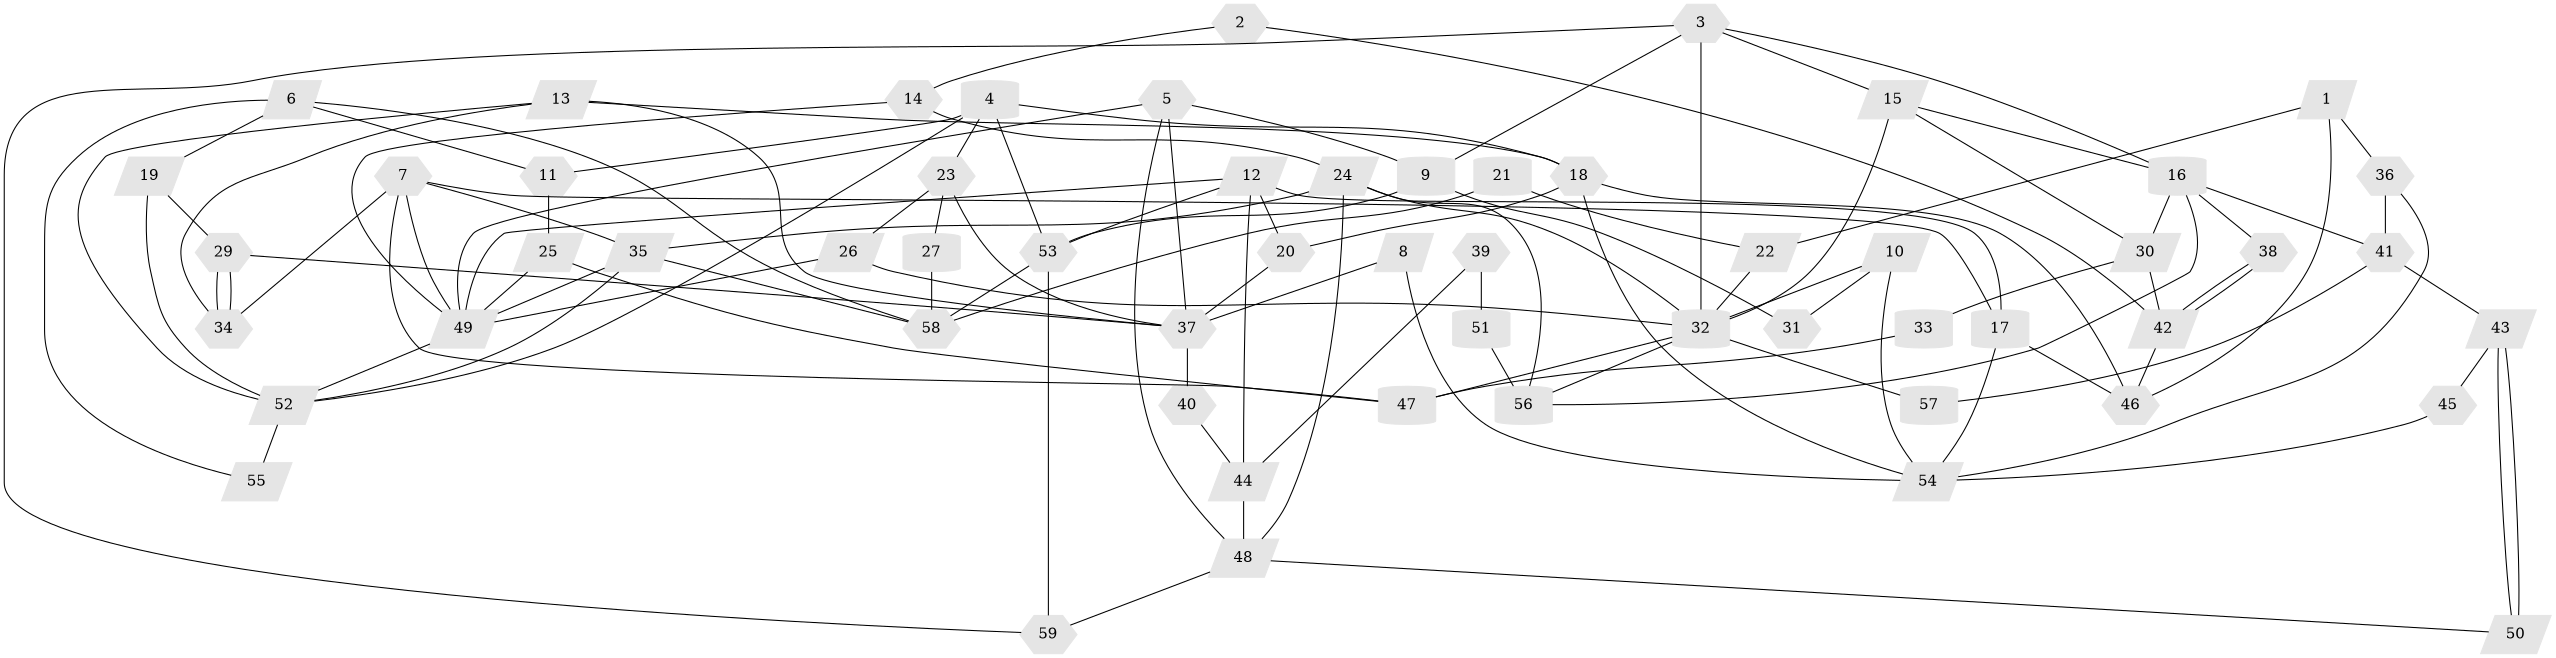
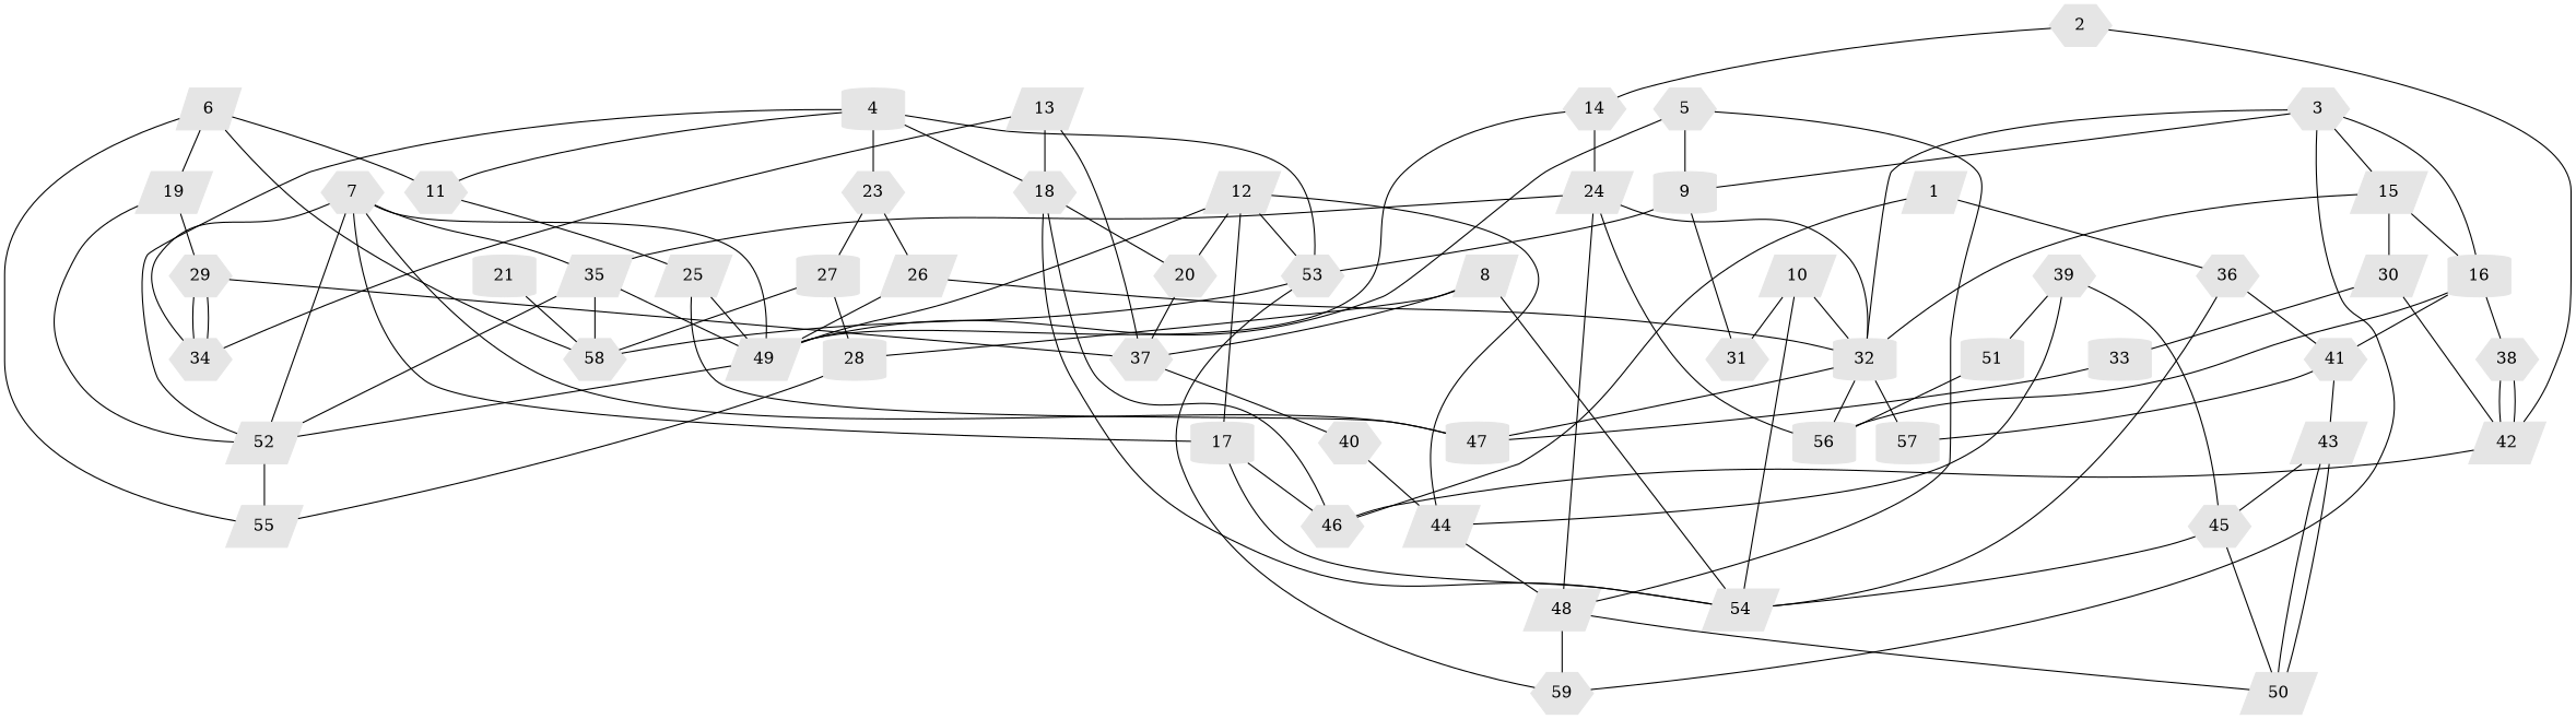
  graph {
    node [color=gray90 shape=parallelogram style=filled]
    1
-   22
    36 [shape=hexagon]
    46 [shape=hexagon]
    32 [shape=cylinder]
    54
    41 [shape=hexagon]
    2 [shape=hexagon]
    14 [shape=hexagon]
    42
    49
    24
    53 [shape=hexagon]
    59 [shape=hexagon]
    58 [shape=hexagon]
    3 [shape=hexagon]
    9 [shape=cylinder]
    15
    16 [shape=cylinder]
    31 [shape=hexagon]
    30
    38 [shape=hexagon]
    56 [shape=cylinder]
    47 [shape=cylinder]
    57 [shape=cylinder]
    4 [shape=cylinder]
    11 [shape=hexagon]
    18 [shape=hexagon]
    23 [shape=hexagon]
    52
    25
    20 [shape=hexagon]
    37 [shape=hexagon]
    26
    27 [shape=cylinder]
    55
    5 [shape=hexagon]
    48
    21 [shape=cylinder]
    40 [shape=hexagon]
    50
    6
    19
    29 [shape=hexagon]
    7 [shape=hexagon]
    17 [shape=cylinder]
    34 [shape=hexagon]
    35
    8
+   28 [shape=cylinder]
    10
    12
    44
    13
    33 [shape=cylinder]
    43
    39 [shape=hexagon]
    45 [shape=hexagon]
    51 [shape=cylinder]
-   1 -- 22
    1 -- 36
    1 -- 46
-   22 -- 32
    36 -- 54
    36 -- 41
    32 -- 56
    32 -- 47
    32 -- 57
    41 -- 57
    41 -- 43
    2 -- 14
    2 -- 42
    14 -- 49
    14 -- 24
    42 -- 46
    49 -- 52
    24 -- 32
    24 -- 56
    24 -- 48
    24 -- 35
    53 -- 59
    53 -- 58
    3 -- 32
    3 -- 59
    3 -- 9
    3 -- 15
    3 -- 16
    9 -- 53
    9 -- 31
    15 -- 32
    15 -- 16
    15 -- 30
    16 -- 41
-   16 -- 30
    16 -- 38
    16 -- 56
    30 -- 42
    30 -- 33
    38 -- 42
    38 -- 42
    4 -- 53
    4 -- 11
    4 -- 18
    4 -- 23
    4 -- 52
    11 -- 25
    18 -- 46
    18 -- 54
    18 -- 20
-   23 -- 37
    23 -- 26
    23 -- 27
    52 -- 55
    25 -- 49
    25 -- 47
    20 -- 37
    37 -- 40
    26 -- 32
    26 -- 49
    27 -- 58
+   27 -- 28
    5 -- 49
    5 -- 9
-   5 -- 37
    5 -- 48
    48 -- 59
    48 -- 50
-   21 -- 22
    21 -- 58
    40 -- 44
    6 -- 58
    6 -- 11
    6 -- 55
    6 -- 19
    19 -- 52
    19 -- 29
    29 -- 37
    29 -- 34
    29 -- 34
    7 -- 49
    7 -- 47
    7 -- 17
    7 -- 34
    7 -- 35
    17 -- 46
    17 -- 54
    35 -- 49
    35 -- 58
    35 -- 52
    8 -- 54
    8 -- 37
+   8 -- 28
+   28 -- 55
    10 -- 32
    10 -- 54
    10 -- 31
    12 -- 49
    12 -- 53
    12 -- 20
    12 -- 17
    12 -- 44
    44 -- 48
    13 -- 18
-   13 -- 52
+   7 -- 52
    13 -- 37
    13 -- 34
    33 -- 47
    43 -- 50
    43 -- 50
    43 -- 45
    39 -- 44
+   39 -- 45
    39 -- 51
    45 -- 54
+   45 -- 50
    51 -- 56
  }
